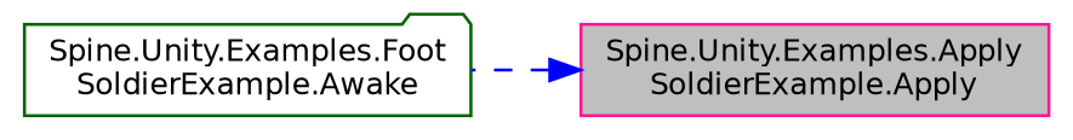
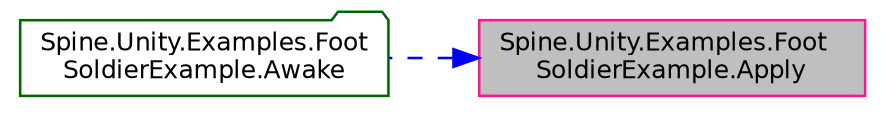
  digraph {
    rankdir=RL
    node [fontname=Helvetica fontsize=10 style=filled]
-   n1 [color=deeppink fillcolor=grey75 fontcolor=black height=0.2 label="Spine.Unity.Examples.Apply\lSoldierExample.Apply" shape=box width=0.4]
+   n1 [color=deeppink fillcolor=grey75 fontcolor=black height=0.2 label="Spine.Unity.Examples.Foot\lSoldierExample.Apply" shape=box width=0.4]
    n2 [color=darkgreen fillcolor=white height=0.2 label="Spine.Unity.Examples.Foot\lSoldierExample.Awake" shape=folder width=0.4]
    n1 -> n2 [color=blue dir=back fontname=Helvetica fontsize=10 labelfontname=Helvetica labelfontsize=10 style=dashed]
  }
